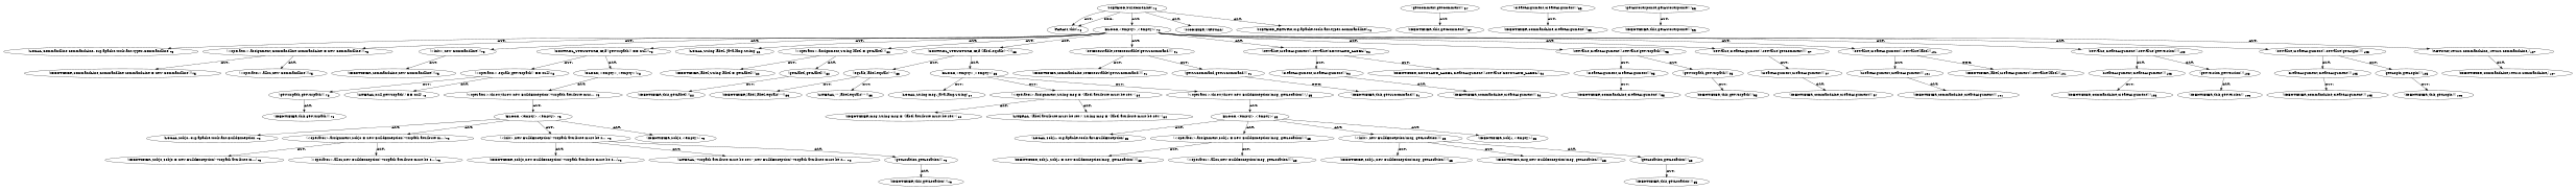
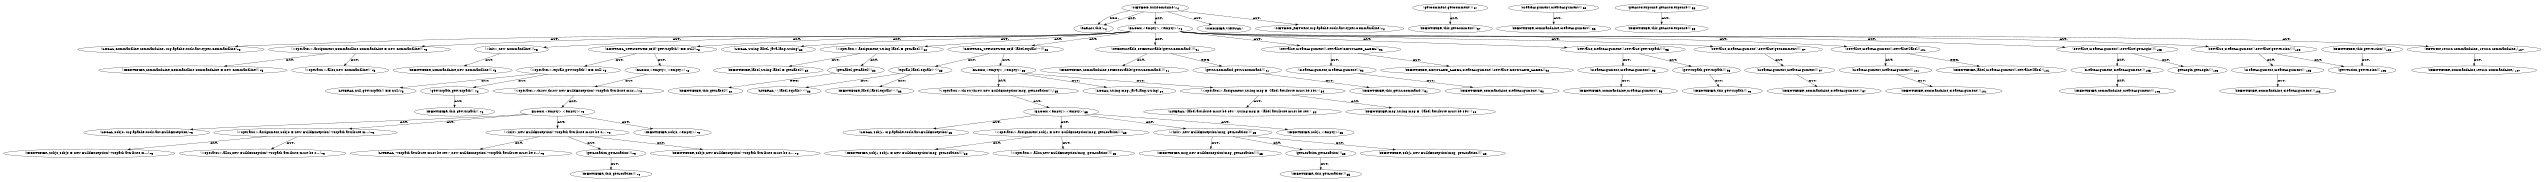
  digraph {
    n1 [label=<(METHOD,buildCmdLine)<SUB>74</SUB>>]
    n2 [label=<(PARAM,this)<SUB>74</SUB>>]
    n3 [label=<(BLOCK,&lt;empty&gt;,&lt;empty&gt;)<SUB>74</SUB>>]
    n4 [label=<(MODIFIER,VIRTUAL)>]
    n5 [label=<(METHOD_RETURN,org.apache.tools.ant.types.Commandline)<SUB>74</SUB>>]
    n6 [label=<(LOCAL,Commandline commandLine: org.apache.tools.ant.types.Commandline)<SUB>75</SUB>>]
    n7 [label=<(&lt;operator&gt;.assignment,Commandline commandLine = new Commandline())<SUB>75</SUB>>]
    n8 [label=<(&lt;init&gt;,new Commandline())<SUB>75</SUB>>]
    n9 [label=<(CONTROL_STRUCTURE,IF,if (getVsspath() == null))<SUB>78</SUB>>]
    n10 [label=<(LOCAL,String label: java.lang.String)<SUB>82</SUB>>]
    n11 [label=<(&lt;operator&gt;.assignment,String label = getLabel())<SUB>82</SUB>>]
    n12 [label=<(CONTROL_STRUCTURE,IF,if (label.equals(&quot;&quot;)))<SUB>83</SUB>>]
    n13 [label=<(setExecutable,setExecutable(getSSCommand()))<SUB>91</SUB>>]
    n14 [label=<(setValue,createArgument().setValue(COMMAND_LABEL))<SUB>92</SUB>>]
    n15 [label=<(setValue,createArgument().setValue(getVsspath()))<SUB>95</SUB>>]
    n16 [label=<(setValue,createArgument().setValue(getComment()))<SUB>97</SUB>>]
    n17 [label=<(setValue,createArgument().setValue(label))<SUB>101</SUB>>]
    n18 [label=<(setValue,createArgument().setValue(getVersion()))<SUB>103</SUB>>]
    n19 [label=<(setValue,createArgument().setValue(getLogin()))<SUB>105</SUB>>]
    n20 [label=<(RETURN,return commandLine;,return commandLine;)<SUB>107</SUB>>]
    n21 [label=<(IDENTIFIER,commandLine,Commandline commandLine = new Commandline())<SUB>75</SUB>>]
    n22 [label=<(&lt;operator&gt;.alloc,new Commandline())<SUB>75</SUB>>]
    n23 [label=<(IDENTIFIER,commandLine,new Commandline())<SUB>75</SUB>>]
    n24 [label=<(&lt;operator&gt;.equals,getVsspath() == null)<SUB>78</SUB>>]
    n25 [label=<(BLOCK,&lt;empty&gt;,&lt;empty&gt;)<SUB>78</SUB>>]
    n26 [label=<(IDENTIFIER,label,String label = getLabel())<SUB>82</SUB>>]
    n27 [label=<(getLabel,getLabel())<SUB>82</SUB>>]
    n28 [label=<(equals,label.equals(&quot;&quot;))<SUB>83</SUB>>]
    n29 [label=<(BLOCK,&lt;empty&gt;,&lt;empty&gt;)<SUB>83</SUB>>]
    n30 [label=<(IDENTIFIER,commandLine,setExecutable(getSSCommand()))<SUB>91</SUB>>]
    n31 [label=<(getSSCommand,getSSCommand())<SUB>91</SUB>>]
    n32 [label=<(createArgument,createArgument())<SUB>92</SUB>>]
    n33 [label=<(IDENTIFIER,COMMAND_LABEL,createArgument().setValue(COMMAND_LABEL))<SUB>92</SUB>>]
    n34 [label=<(createArgument,createArgument())<SUB>95</SUB>>]
    n35 [label=<(getVsspath,getVsspath())<SUB>95</SUB>>]
    n36 [label=<(createArgument,createArgument())<SUB>97</SUB>>]
    n37 [label=<(createArgument,createArgument())<SUB>101</SUB>>]
    n38 [label=<(IDENTIFIER,label,createArgument().setValue(label))<SUB>101</SUB>>]
    n39 [label=<(createArgument,createArgument())<SUB>103</SUB>>]
    n40 [label=<(getVersion,getVersion())<SUB>103</SUB>>]
    n41 [label=<(createArgument,createArgument())<SUB>105</SUB>>]
    n42 [label=<(getLogin,getLogin())<SUB>105</SUB>>]
    n43 [label=<(IDENTIFIER,commandLine,return commandLine;)<SUB>107</SUB>>]
    n44 [label=<(getVsspath,getVsspath())<SUB>78</SUB>>]
    n45 [label=<(LITERAL,null,getVsspath() == null)<SUB>78</SUB>>]
    n46 [label=<(&lt;operator&gt;.throw,throw new BuildException(&quot;vsspath attribute mus...)<SUB>79</SUB>>]
    n47 [label=<(IDENTIFIER,this,getVsspath())<SUB>78</SUB>>]
    n48 [label=<(BLOCK,&lt;empty&gt;,&lt;empty&gt;)<SUB>79</SUB>>]
    n49 [label=<(LOCAL,$obj0: org.apache.tools.ant.BuildException)<SUB>79</SUB>>]
    n50 [label=<(&lt;operator&gt;.assignment,$obj0 = new BuildException(&quot;vsspath attribute m...)<SUB>79</SUB>>]
    n51 [label=<(&lt;init&gt;,new BuildException(&quot;vsspath attribute must be s...)<SUB>79</SUB>>]
    n52 [label=<(IDENTIFIER,$obj0,&lt;empty&gt;)<SUB>79</SUB>>]
    n53 [label=<(IDENTIFIER,$obj0,$obj0 = new BuildException(&quot;vsspath attribute m...)<SUB>79</SUB>>]
    n54 [label=<(&lt;operator&gt;.alloc,new BuildException(&quot;vsspath attribute must be s...)<SUB>79</SUB>>]
    n55 [label=<(IDENTIFIER,$obj0,new BuildException(&quot;vsspath attribute must be s...)<SUB>79</SUB>>]
    n56 [label=<(LITERAL,&quot;vsspath attribute must be set!&quot;,new BuildException(&quot;vsspath attribute must be s...)<SUB>79</SUB>>]
    n57 [label=<(getLocation,getLocation())<SUB>79</SUB>>]
    n58 [label=<(IDENTIFIER,this,getLocation())<SUB>79</SUB>>]
    n59 [label=<(IDENTIFIER,this,getLabel())<SUB>82</SUB>>]
    n60 [label=<(IDENTIFIER,label,label.equals(&quot;&quot;))<SUB>83</SUB>>]
    n61 [label=<(LITERAL,&quot;&quot;,label.equals(&quot;&quot;))<SUB>83</SUB>>]
    n62 [label=<(LOCAL,String msg: java.lang.String)<SUB>84</SUB>>]
    n63 [label=<(&lt;operator&gt;.assignment,String msg = &quot;label attribute must be set!&quot;)<SUB>84</SUB>>]
    n64 [label=<(&lt;operator&gt;.throw,throw new BuildException(msg, getLocation());)<SUB>85</SUB>>]
    n65 [label=<(IDENTIFIER,msg,String msg = &quot;label attribute must be set!&quot;)<SUB>84</SUB>>]
    n66 [label=<(LITERAL,&quot;label attribute must be set!&quot;,String msg = &quot;label attribute must be set!&quot;)<SUB>84</SUB>>]
    n67 [label=<(BLOCK,&lt;empty&gt;,&lt;empty&gt;)<SUB>85</SUB>>]
    n68 [label=<(LOCAL,$obj1: org.apache.tools.ant.BuildException)<SUB>85</SUB>>]
    n69 [label=<(&lt;operator&gt;.assignment,$obj1 = new BuildException(msg, getLocation()))<SUB>85</SUB>>]
    n70 [label=<(&lt;init&gt;,new BuildException(msg, getLocation()))<SUB>85</SUB>>]
    n71 [label=<(IDENTIFIER,$obj1,&lt;empty&gt;)<SUB>85</SUB>>]
    n72 [label=<(IDENTIFIER,$obj1,$obj1 = new BuildException(msg, getLocation()))<SUB>85</SUB>>]
    n73 [label=<(&lt;operator&gt;.alloc,new BuildException(msg, getLocation()))<SUB>85</SUB>>]
    n74 [label=<(IDENTIFIER,$obj1,new BuildException(msg, getLocation()))<SUB>85</SUB>>]
    n75 [label=<(IDENTIFIER,msg,new BuildException(msg, getLocation()))<SUB>85</SUB>>]
    n76 [label=<(getLocation,getLocation())<SUB>85</SUB>>]
    n77 [label=<(IDENTIFIER,this,getLocation())<SUB>85</SUB>>]
    n78 [label=<(IDENTIFIER,this,getSSCommand())<SUB>91</SUB>>]
    n79 [label=<(IDENTIFIER,commandLine,createArgument())<SUB>92</SUB>>]
    n80 [label=<(IDENTIFIER,commandLine,createArgument())<SUB>95</SUB>>]
    n81 [label=<(IDENTIFIER,this,getVsspath())<SUB>95</SUB>>]
    n82 [label=<(IDENTIFIER,commandLine,createArgument())<SUB>97</SUB>>]
    n83 [label=<(getComment,getComment())<SUB>97</SUB>>]
    n84 [label=<(IDENTIFIER,this,getComment())<SUB>97</SUB>>]
    n85 [label=<(createArgument,createArgument())<SUB>99</SUB>>]
    n86 [label=<(IDENTIFIER,commandLine,createArgument())<SUB>99</SUB>>]
    n87 [label=<(getAutoresponse,getAutoresponse())<SUB>99</SUB>>]
    n88 [label=<(IDENTIFIER,this,getAutoresponse())<SUB>99</SUB>>]
    n89 [label=<(IDENTIFIER,commandLine,createArgument())<SUB>101</SUB>>]
    n90 [label=<(IDENTIFIER,commandLine,createArgument())<SUB>103</SUB>>]
    n91 [label=<(IDENTIFIER,this,getVersion())<SUB>103</SUB>>]
    n92 [label=<(IDENTIFIER,commandLine,createArgument())<SUB>105</SUB>>]
-   n93 [label=<(IDENTIFIER,this,getLogin())<SUB>105</SUB>>]
    n1 -> n2 [label="AST: "]
    n1 -> n2 [label="DDG: "]
    n1 -> n3 [label="AST: "]
    n1 -> n4 [label="AST: "]
    n1 -> n5 [label="AST: "]
    n3 -> n6 [label="AST: "]
    n3 -> n7 [label="AST: "]
    n3 -> n8 [label="AST: "]
    n3 -> n9 [label="AST: "]
    n3 -> n10 [label="AST: "]
    n3 -> n11 [label="AST: "]
    n3 -> n12 [label="AST: "]
    n3 -> n13 [label="AST: "]
    n3 -> n14 [label="AST: "]
    n3 -> n15 [label="AST: "]
    n3 -> n16 [label="AST: "]
    n3 -> n17 [label="AST: "]
    n3 -> n18 [label="AST: "]
    n3 -> n19 [label="AST: "]
    n3 -> n20 [label="AST: "]
    n7 -> n21 [label="AST: "]
    n7 -> n22 [label="AST: "]
    n8 -> n23 [label="AST: "]
    n9 -> n24 [label="AST: "]
    n9 -> n25 [label="AST: "]
    n11 -> n26 [label="AST: "]
    n11 -> n27 [label="AST: "]
    n12 -> n28 [label="AST: "]
    n12 -> n29 [label="AST: "]
    n13 -> n30 [label="AST: "]
-   n13 -> n31 [label="AST: "]
+   n13 -> n31 [label="DDG: "]
    n14 -> n32 [label="AST: "]
    n14 -> n33 [label="AST: "]
    n15 -> n34 [label="AST: "]
    n15 -> n35 [label="AST: "]
    n16 -> n36 [label="AST: "]
    n17 -> n37 [label="AST: "]
    n17 -> n38 [label="DDG: "]
    n18 -> n39 [label="AST: "]
    n18 -> n40 [label="AST: "]
    n19 -> n41 [label="AST: "]
    n19 -> n42 [label="AST: "]
    n20 -> n43 [label="AST: "]
    n24 -> n44 [label="AST: "]
    n24 -> n45 [label="AST: "]
    n25 -> n46 [label="AST: "]
-   n27 -> n59 [label="AST: "]
+   n27 -> n59 [label="DDG: "]
    n28 -> n60 [label="AST: "]
    n28 -> n61 [label="AST: "]
    n29 -> n62 [label="AST: "]
    n29 -> n63 [label="AST: "]
    n29 -> n64 [label="AST: "]
-   n31 -> n78 [label="DDG: "]
+   n31 -> n78 [label="AST: "]
    n32 -> n79 [label="AST: "]
    n34 -> n80 [label="AST: "]
    n35 -> n81 [label="AST: "]
    n36 -> n82 [label="AST: "]
    n37 -> n89 [label="AST: "]
    n39 -> n90 [label="AST: "]
-   n40 -> n91 [label="AST: "]
+   n91 -> n40 [label="AST: "]
    n41 -> n92 [label="AST: "]
-   n42 -> n93 [label="AST: "]
    n44 -> n47 [label="AST: "]
    n46 -> n48 [label="AST: "]
    n48 -> n49 [label="AST: "]
    n48 -> n50 [label="AST: "]
    n48 -> n51 [label="AST: "]
    n48 -> n52 [label="AST: "]
    n50 -> n53 [label="AST: "]
    n50 -> n54 [label="AST: "]
    n51 -> n55 [label="AST: "]
    n51 -> n56 [label="AST: "]
    n51 -> n57 [label="AST: "]
    n57 -> n58 [label="AST: "]
    n63 -> n65 [label="AST: "]
    n63 -> n66 [label="AST: "]
    n64 -> n67 [label="AST: "]
    n67 -> n68 [label="AST: "]
    n67 -> n69 [label="AST: "]
    n67 -> n70 [label="AST: "]
    n67 -> n71 [label="AST: "]
    n69 -> n72 [label="AST: "]
    n69 -> n73 [label="AST: "]
    n70 -> n74 [label="AST: "]
    n70 -> n75 [label="AST: "]
    n70 -> n76 [label="AST: "]
    n76 -> n77 [label="AST: "]
    n83 -> n84 [label="AST: "]
    n85 -> n86 [label="AST: "]
    n87 -> n88 [label="AST: "]
  }
